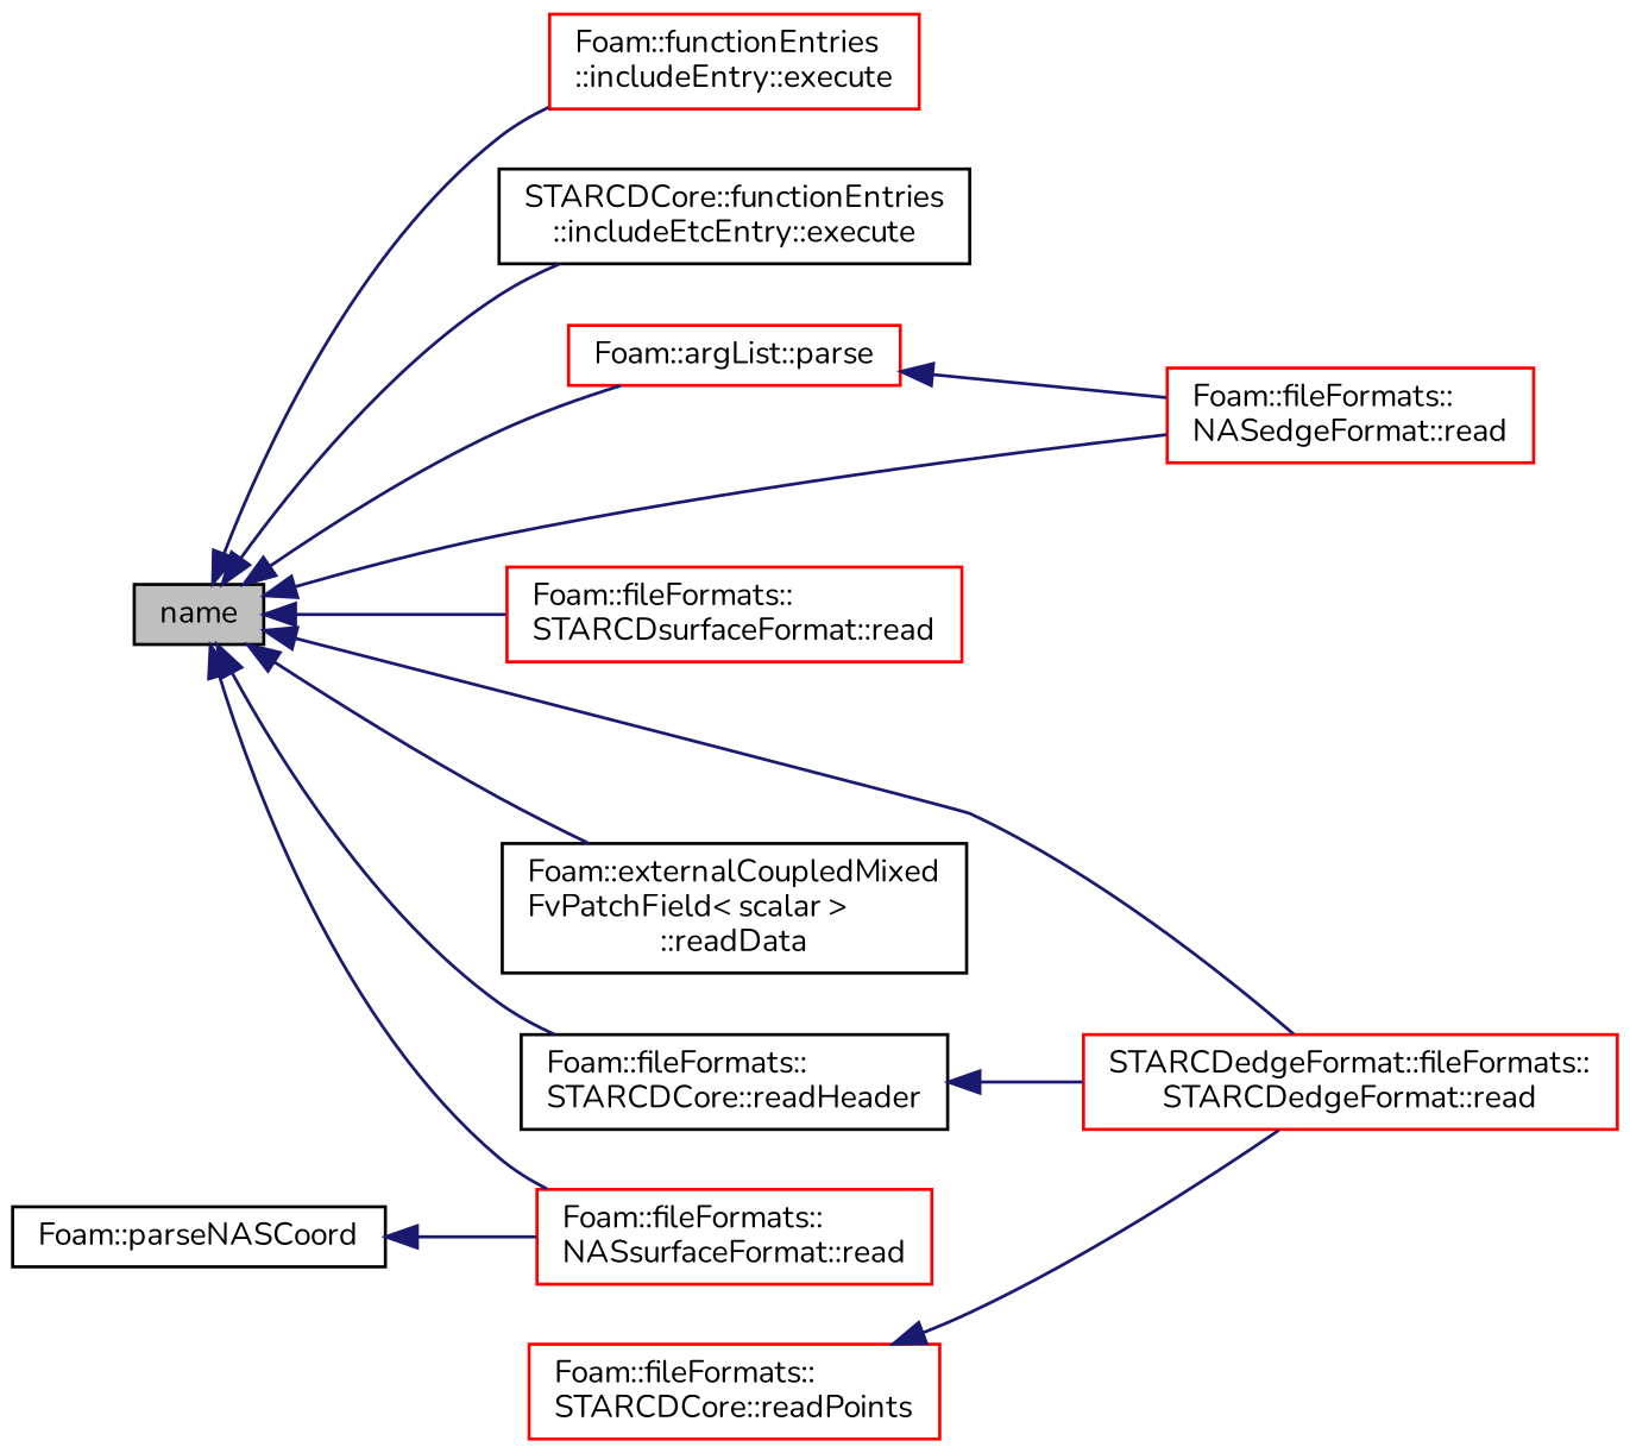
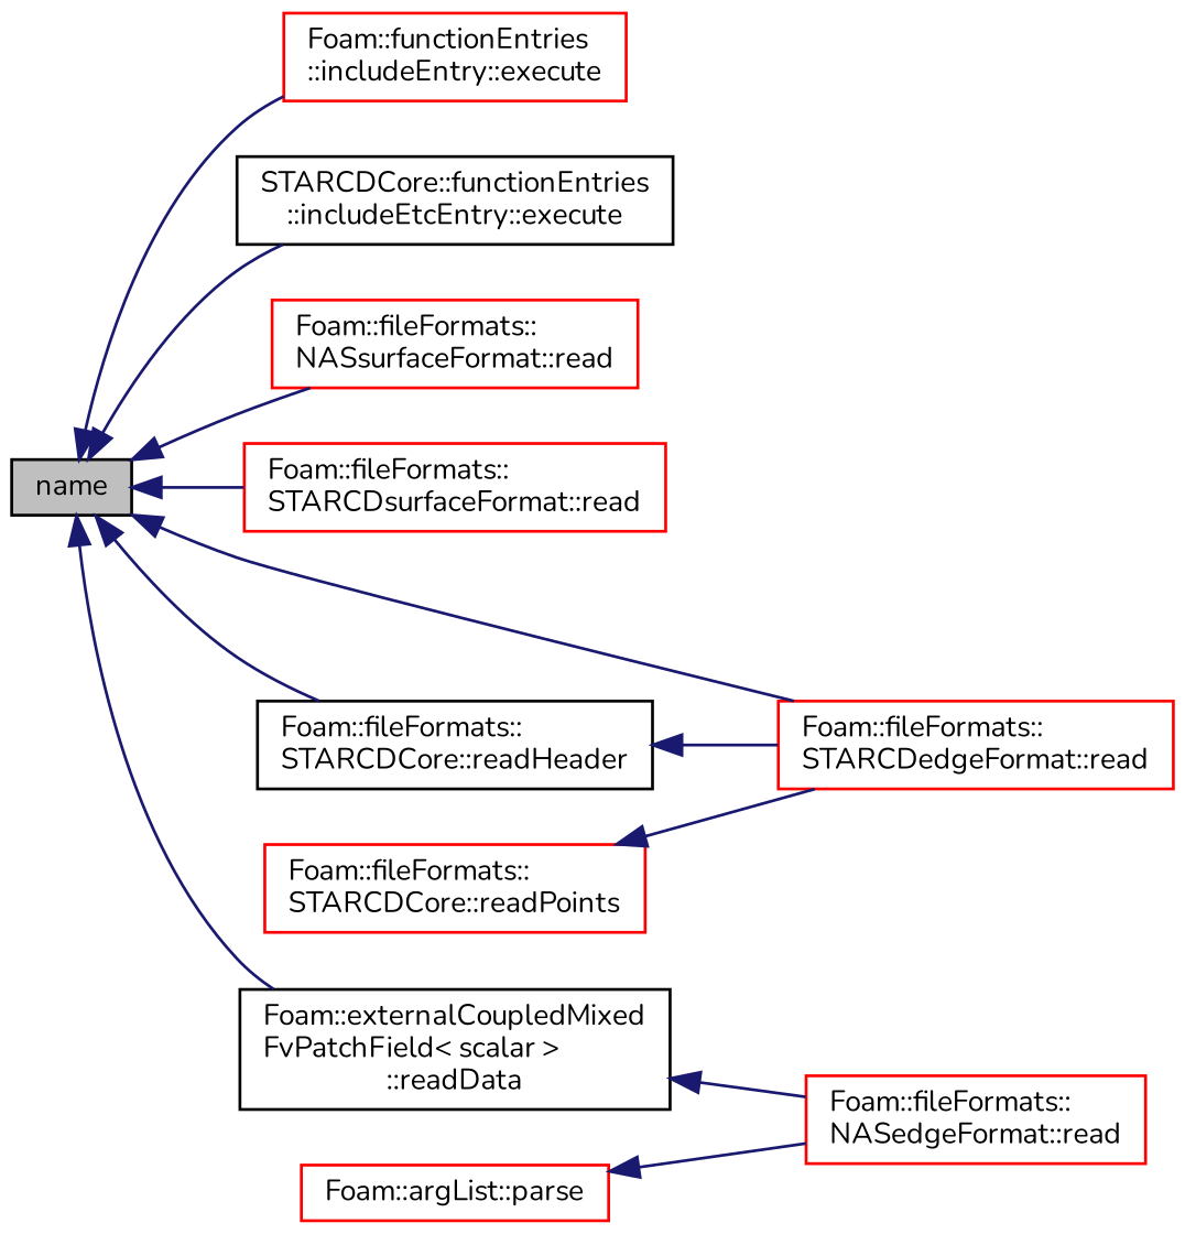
  digraph {
    fontname=Nunito
    rankdir=LR
    node [color=red fontname=Nunito fontsize=10 shape=record]
    edge [color=midnightblue dir=back fontname=Nunito fontsize=10 labelfontname=Helvetica labelfontsize=10 style=solid]
    n1 [color=black fillcolor=grey75 fontcolor=black height=0.2 label=name style=filled width=0.4]
    n2 [height=0.2 label="Foam::functionEntries\l::includeEntry::execute" width=0.4]
    n3 [color=black height=0.2 label="STARCDCore::functionEntries\l::includeEtcEntry::execute" width=0.4]
    n4 [height=0.2 label="Foam::argList::parse" width=0.4]
    n5 [height=0.2 label="Foam::fileFormats::\lNASedgeFormat::read" width=0.4]
    n6 [height=0.2 label="Foam::fileFormats::\lNASsurfaceFormat::read" width=0.4]
    n7 [height=0.2 label="Foam::fileFormats::\lSTARCDsurfaceFormat::read" width=0.4]
-   n8 [height=0.2 label="STARCDedgeFormat::fileFormats::\lSTARCDedgeFormat::read" width=0.4]
+   n8 [height=0.2 label="Foam::fileFormats::\lSTARCDedgeFormat::read" width=0.4]
    n9 [color=black height=0.2 label="Foam::externalCoupledMixed\lFvPatchField\< scalar \>\l::readData" width=0.4]
    n10 [color=black height=0.2 label="Foam::fileFormats::\lSTARCDCore::readHeader" width=0.4]
-   n11 [color=black height=0.2 label="Foam::parseNASCoord" width=0.4]
    n12 [height=0.2 label="Foam::fileFormats::\lSTARCDCore::readPoints" width=0.4]
    n1 -> n2
    n1 -> n3
-   n1 -> n4
-   n1 -> n5
+   n9 -> n5
    n1 -> n6
    n1 -> n7
    n1 -> n8
    n1 -> n9
    n1 -> n10
    n4 -> n5
    n10 -> n8
-   n11 -> n6
    n12 -> n8
  }
